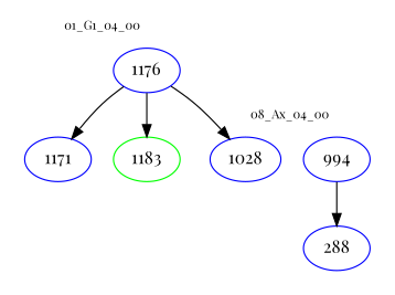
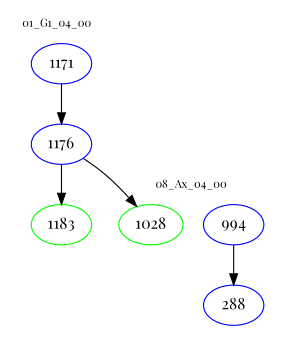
  digraph {
    fontname="Playfair Display"
    node [color=blue fontname="Playfair Display"]
    edge [color=black fontname="Playfair Display"]
    n1 [label=994]
    n2 [label=288]
-   n3 [label=1028]
+   n3 [color=green label=1028]
    n4 [label=1176]
    n5 [label=1171]
    n6 [color=green label=1183]
    subgraph cluster_1 {
      color=white
      fontsize=10
      label="08_Ax_04_00"
      n1
      n2
      n3
    }
    subgraph cluster_2 {
      color=white
      fontsize=10
      label="01_G1_04_00"
      n4
      n5
      n6
    }
    n1 -> n2
    n4 -> n3
-   n4 -> n5
+   n5 -> n4
    n4 -> n6
  }
